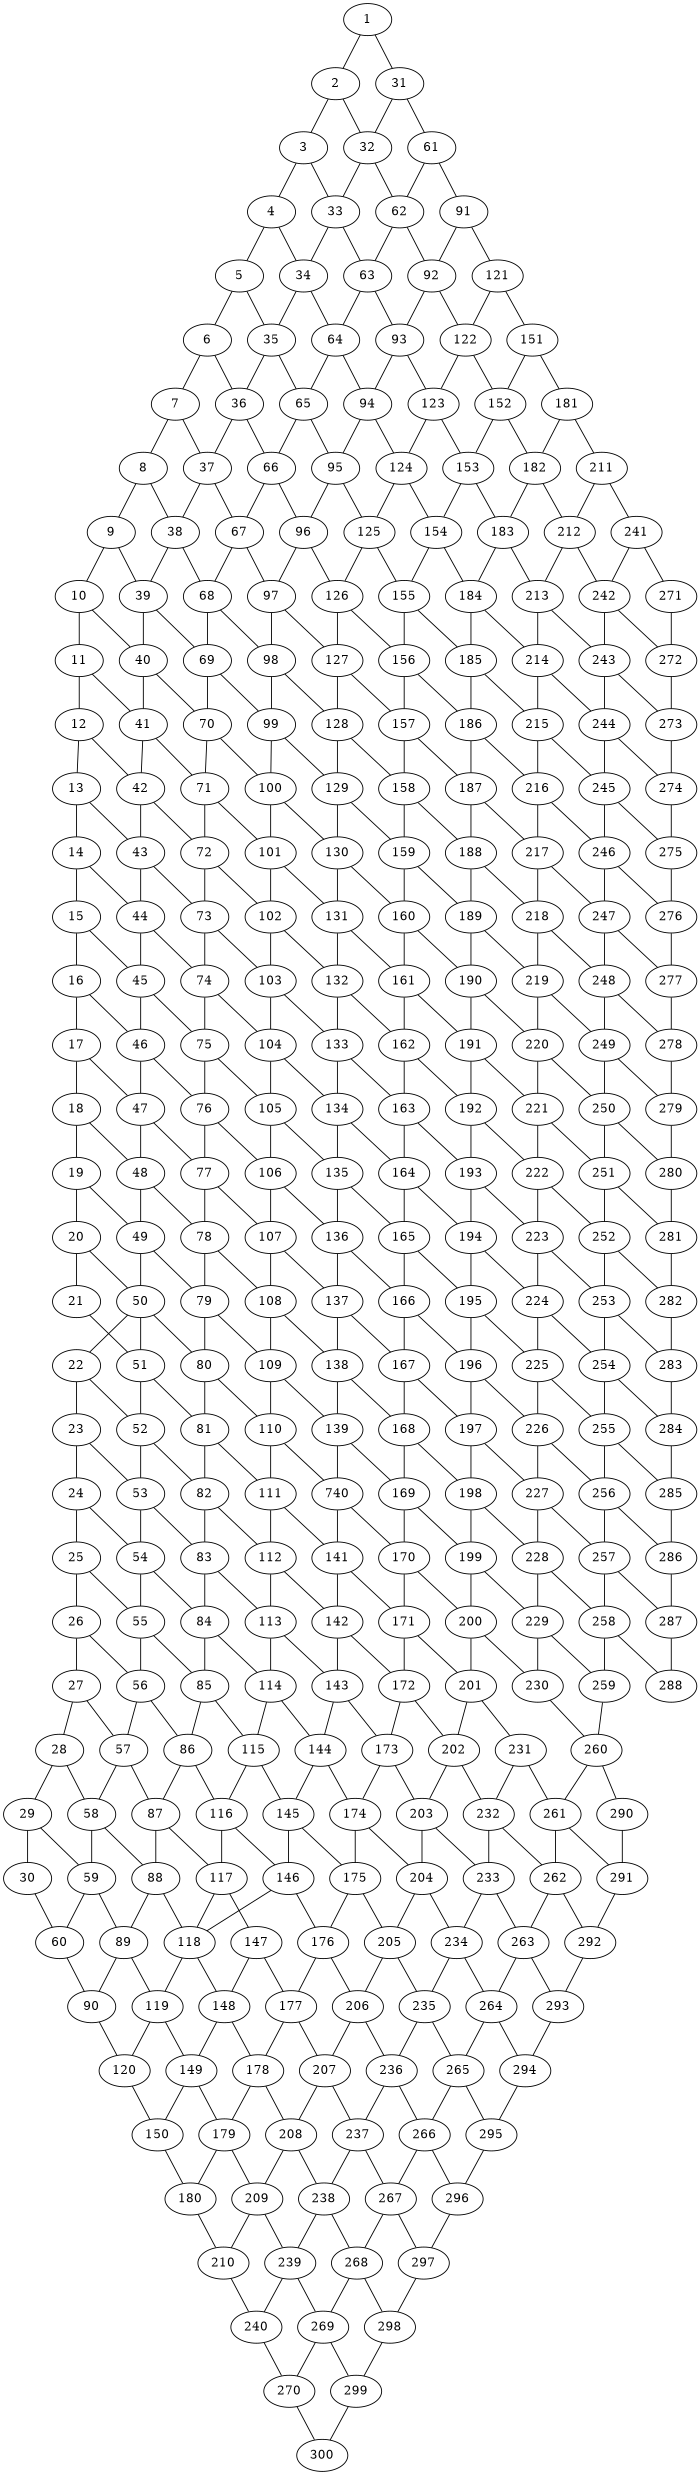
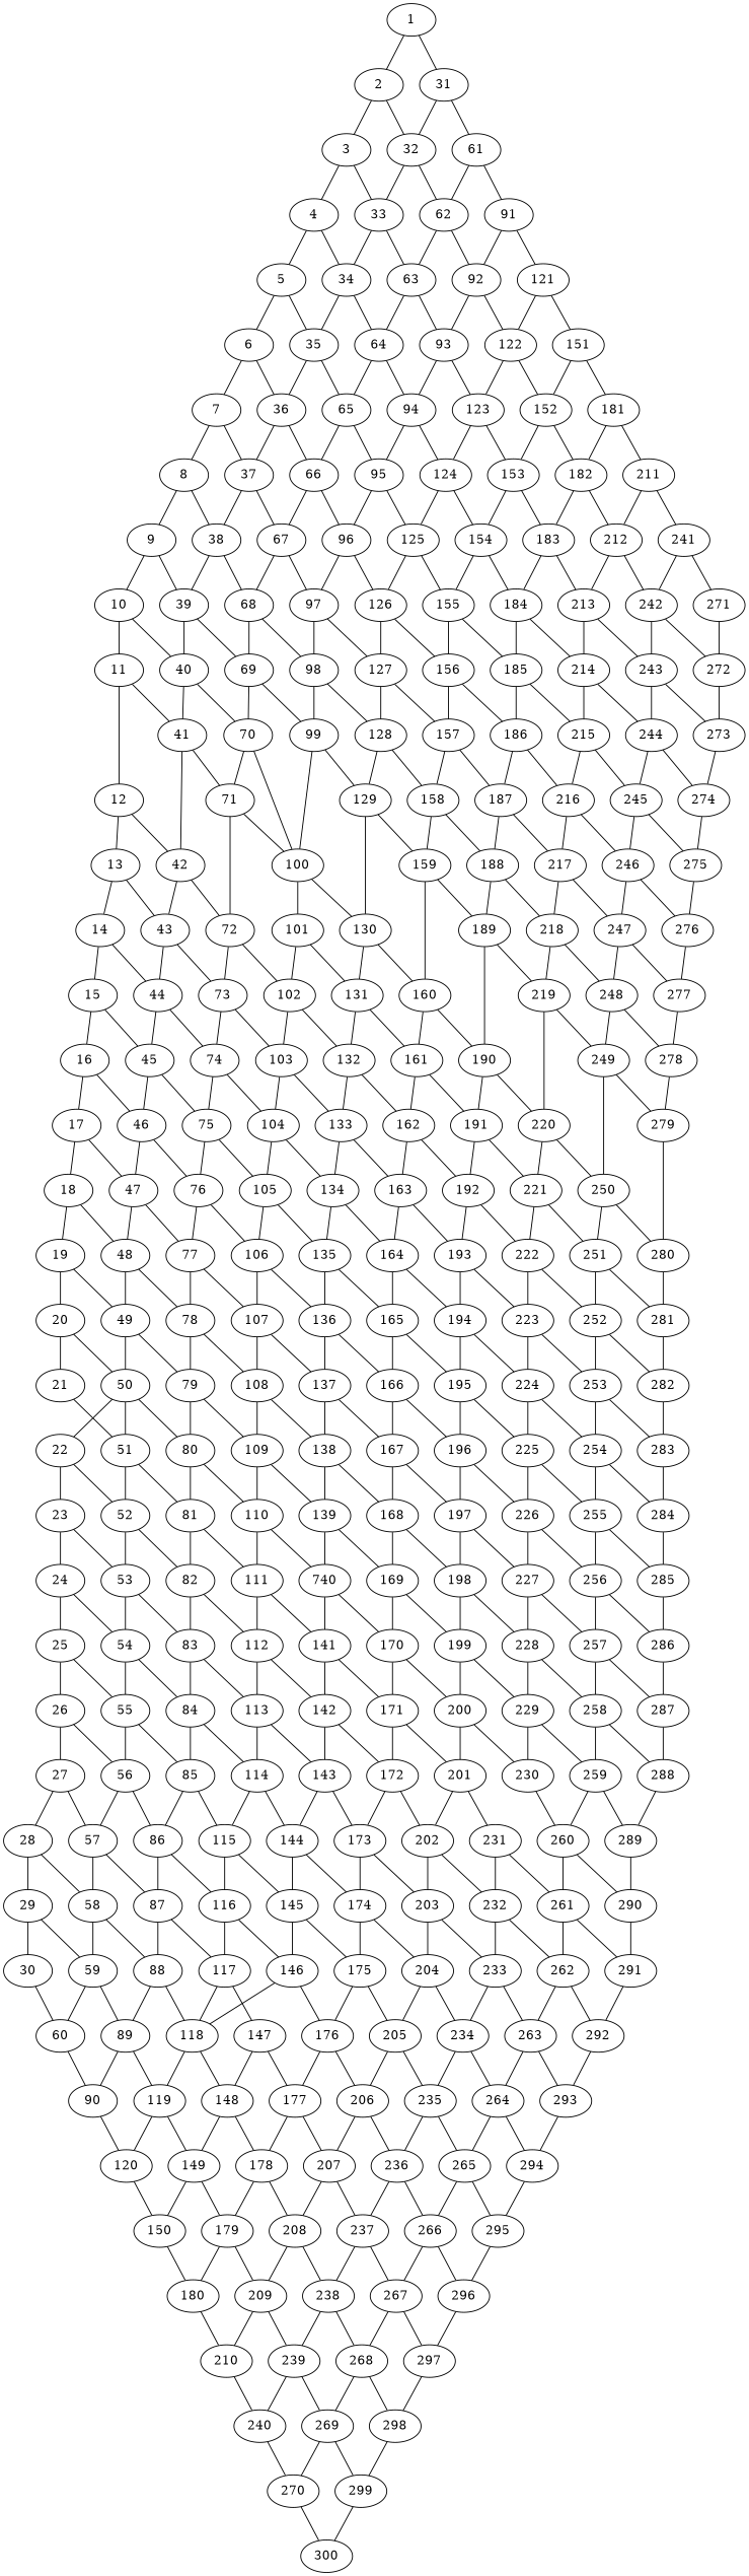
  graph {
    1
    2
    31
    3
    32
    61
    4
    33
    62
    91
    5
    34
    63
    92
    6
    35
    64
    93
    7
    36
    65
    94
    8
    37
    66
    95
    9
    38
    67
    96
    10
    39
    68
    97
    11
    40
    69
    98
    12
    41
    70
    99
    13
    42
    71
    100
    14
    43
    72
    101
    15
    44
    73
    102
    16
    45
    74
    103
    17
    46
    75
    104
    18
    47
    76
    105
    19
    48
    77
    106
    20
    49
    78
    107
    21
    50
    79
    108
    51
    22
    80
    109
    23
    52
    81
    110
    24
    53
    82
    111
    25
    54
    83
    112
    26
    55
    84
    113
    27
    56
    85
    114
    28
    57
    86
    115
    29
    58
    87
    116
    30
    59
    88
    117
    60
    89
    118
    90
    119
    120
    121
    122
    123
    124
    125
    126
    127
    128
    129
    130
    131
    132
    133
    134
    135
    136
    137
    138
    139
    n140 [label=740]
    141
    142
    143
    144
    145
    146
    147
    148
    149
    150
    151
    152
    153
    154
    155
    156
    157
    158
    159
    160
    161
    162
    163
    164
    165
    166
    167
    168
    169
    170
    171
    172
    173
    174
    175
    176
    177
    178
    179
    180
    181
    182
    183
    184
    185
    186
    187
    188
    189
    190
    191
    192
    193
    194
    195
    196
    197
    198
    199
    200
    201
    202
    203
    204
    205
    206
    207
    208
    209
    210
    211
    212
    213
    214
    215
    216
    217
    218
    219
    220
    221
    222
    223
    224
    225
    226
    227
    228
    229
    230
    231
    232
    233
    234
    235
    236
    237
    238
    239
    240
    241
    242
    243
    244
    245
    246
    247
    248
    249
    250
    251
    252
    253
    254
    255
    256
    257
    258
    259
    260
    261
    262
    263
    264
    265
    266
    267
    268
    269
    270
    271
    272
    273
    274
    275
    276
    277
    278
    279
    280
    281
    282
    283
    284
    285
    286
    287
    288
+   289
    290
    291
    292
    293
    294
    295
    296
    297
    298
    299
    300
    1 -- 2
    1 -- 31
    2 -- 3
    2 -- 32
    31 -- 32
    31 -- 61
    3 -- 4
    3 -- 33
    32 -- 33
    32 -- 62
    61 -- 62
    61 -- 91
    4 -- 5
    4 -- 34
    33 -- 34
    33 -- 63
    62 -- 63
    62 -- 92
    91 -- 92
    91 -- 121
    5 -- 6
    5 -- 35
    34 -- 35
    34 -- 64
    63 -- 64
    63 -- 93
    92 -- 93
    92 -- 122
    6 -- 7
    6 -- 36
    35 -- 36
    35 -- 65
    64 -- 65
    64 -- 94
    93 -- 94
    93 -- 123
    7 -- 8
    7 -- 37
    36 -- 37
    36 -- 66
    65 -- 66
    65 -- 95
    94 -- 95
    94 -- 124
    8 -- 9
    8 -- 38
    37 -- 38
    37 -- 67
    66 -- 67
    66 -- 96
    95 -- 96
    95 -- 125
    9 -- 10
    9 -- 39
    38 -- 39
    38 -- 68
    67 -- 68
    67 -- 97
    96 -- 97
    96 -- 126
    10 -- 11
    10 -- 40
    39 -- 40
    39 -- 69
    68 -- 69
    68 -- 98
    97 -- 98
    97 -- 127
    11 -- 12
    11 -- 41
    40 -- 41
    40 -- 70
    69 -- 70
    69 -- 99
    98 -- 99
    98 -- 128
    12 -- 13
    12 -- 42
    41 -- 42
    41 -- 71
    70 -- 71
    70 -- 100
    99 -- 100
    99 -- 129
    13 -- 14
    13 -- 43
    42 -- 43
    42 -- 72
    71 -- 72
-   71 -- 101
+   71 -- 100
    100 -- 101
    100 -- 130
    14 -- 15
    14 -- 44
    43 -- 44
    43 -- 73
    72 -- 73
    72 -- 102
    101 -- 102
    101 -- 131
    15 -- 16
    15 -- 45
    44 -- 45
    44 -- 74
    73 -- 74
    73 -- 103
    102 -- 103
    102 -- 132
    16 -- 17
    16 -- 46
    45 -- 46
    45 -- 75
    74 -- 75
    74 -- 104
    103 -- 104
    103 -- 133
    17 -- 18
    17 -- 47
    46 -- 47
    46 -- 76
    75 -- 76
    75 -- 105
    104 -- 105
    104 -- 134
    18 -- 19
    18 -- 48
    47 -- 48
    47 -- 77
    76 -- 77
    76 -- 106
    105 -- 106
    105 -- 135
    19 -- 20
    19 -- 49
    48 -- 49
    48 -- 78
    77 -- 78
    77 -- 107
    106 -- 107
    106 -- 136
    20 -- 21
    20 -- 50
    49 -- 50
    49 -- 79
    78 -- 79
    78 -- 108
    107 -- 108
    107 -- 137
    21 -- 51
    50 -- 51
    50 -- 22
    50 -- 80
    79 -- 80
    79 -- 109
    108 -- 109
    108 -- 138
    51 -- 52
    51 -- 81
    22 -- 23
    22 -- 52
    80 -- 81
    80 -- 110
    109 -- 110
    109 -- 139
    23 -- 24
    23 -- 53
    52 -- 53
    52 -- 82
    81 -- 82
    81 -- 111
    110 -- 111
    110 -- n140
    24 -- 25
    24 -- 54
    53 -- 54
    53 -- 83
    82 -- 83
    82 -- 112
    111 -- 112
    111 -- 141
    25 -- 26
    25 -- 55
    54 -- 55
    54 -- 84
    83 -- 84
    83 -- 113
    112 -- 113
    112 -- 142
    26 -- 27
    26 -- 56
    55 -- 56
    55 -- 85
    84 -- 85
    84 -- 114
    113 -- 114
    113 -- 143
    27 -- 28
    27 -- 57
    56 -- 57
    56 -- 86
    85 -- 86
    85 -- 115
    114 -- 115
    114 -- 144
    28 -- 29
    28 -- 58
    57 -- 58
    57 -- 87
    86 -- 87
    86 -- 116
    115 -- 116
    115 -- 145
    29 -- 30
    29 -- 59
    58 -- 59
    58 -- 88
    87 -- 88
    87 -- 117
    116 -- 117
    116 -- 146
    30 -- 60
    59 -- 60
    59 -- 89
    88 -- 89
    88 -- 118
    117 -- 118
    117 -- 147
    60 -- 90
    89 -- 90
    89 -- 119
    118 -- 119
    118 -- 148
    90 -- 120
    119 -- 120
    119 -- 149
    120 -- 150
    121 -- 122
    121 -- 151
    122 -- 123
    122 -- 152
    123 -- 124
    123 -- 153
    124 -- 125
    124 -- 154
    125 -- 126
    125 -- 155
    126 -- 127
    126 -- 156
    127 -- 128
    127 -- 157
    128 -- 129
    128 -- 158
    129 -- 130
    129 -- 159
    130 -- 131
    130 -- 160
    131 -- 132
    131 -- 161
    132 -- 133
    132 -- 162
    133 -- 134
    133 -- 163
    134 -- 135
    134 -- 164
    135 -- 136
    135 -- 165
    136 -- 137
    136 -- 166
    137 -- 138
    137 -- 167
    138 -- 139
    138 -- 168
    139 -- n140
    139 -- 169
    n140 -- 141
    n140 -- 170
    141 -- 142
    141 -- 171
    142 -- 143
    142 -- 172
    143 -- 144
    143 -- 173
    144 -- 145
    144 -- 174
    145 -- 146
    145 -- 175
    146 -- 118
    146 -- 176
    147 -- 148
    147 -- 177
    148 -- 149
    148 -- 178
    149 -- 150
    149 -- 179
    150 -- 180
    151 -- 152
    151 -- 181
    152 -- 153
    152 -- 182
    153 -- 154
    153 -- 183
    154 -- 155
    154 -- 184
    155 -- 156
    155 -- 185
    156 -- 157
    156 -- 186
    157 -- 158
    157 -- 187
    158 -- 159
    158 -- 188
    159 -- 160
    159 -- 189
    160 -- 161
    160 -- 190
    161 -- 162
    161 -- 191
    162 -- 163
    162 -- 192
    163 -- 164
    163 -- 193
    164 -- 165
    164 -- 194
    165 -- 166
    165 -- 195
    166 -- 167
    166 -- 196
    167 -- 168
    167 -- 197
    168 -- 169
    168 -- 198
    169 -- 170
    169 -- 199
    170 -- 171
    170 -- 200
    171 -- 172
    171 -- 201
    172 -- 173
    172 -- 202
    173 -- 174
    173 -- 203
    174 -- 175
    174 -- 204
    175 -- 176
    175 -- 205
    176 -- 177
    176 -- 206
    177 -- 178
    177 -- 207
    178 -- 179
    178 -- 208
    179 -- 180
    179 -- 209
    180 -- 210
    181 -- 182
    181 -- 211
    182 -- 183
    182 -- 212
    183 -- 184
    183 -- 213
    184 -- 185
    184 -- 214
    185 -- 186
    185 -- 215
    186 -- 187
    186 -- 216
    187 -- 188
    187 -- 217
    188 -- 189
    188 -- 218
    189 -- 190
    189 -- 219
    190 -- 191
    190 -- 220
    191 -- 192
    191 -- 221
    192 -- 193
    192 -- 222
    193 -- 194
    193 -- 223
    194 -- 195
    194 -- 224
    195 -- 196
    195 -- 225
    196 -- 197
    196 -- 226
    197 -- 198
    197 -- 227
    198 -- 199
    198 -- 228
    199 -- 200
    199 -- 229
    200 -- 201
    200 -- 230
    201 -- 202
    201 -- 231
    202 -- 203
    202 -- 232
    203 -- 204
    203 -- 233
    204 -- 205
    204 -- 234
    205 -- 206
    205 -- 235
    206 -- 207
    206 -- 236
    207 -- 208
    207 -- 237
    208 -- 209
    208 -- 238
    209 -- 210
    209 -- 239
    210 -- 240
    211 -- 212
    211 -- 241
    212 -- 213
    212 -- 242
    213 -- 214
    213 -- 243
    214 -- 215
    214 -- 244
    215 -- 216
    215 -- 245
    216 -- 217
    216 -- 246
    217 -- 218
    217 -- 247
    218 -- 219
    218 -- 248
    219 -- 220
    219 -- 249
    220 -- 221
    220 -- 250
    221 -- 222
    221 -- 251
    222 -- 223
    222 -- 252
    223 -- 224
    223 -- 253
    224 -- 225
    224 -- 254
    225 -- 226
    225 -- 255
    226 -- 227
    226 -- 256
    227 -- 228
    227 -- 257
    228 -- 229
    228 -- 258
    229 -- 230
    229 -- 259
    230 -- 260
    231 -- 232
    231 -- 261
    232 -- 233
    232 -- 262
    233 -- 234
    233 -- 263
    234 -- 235
    234 -- 264
    235 -- 236
    235 -- 265
    236 -- 237
    236 -- 266
    237 -- 238
    237 -- 267
    238 -- 239
    238 -- 268
    239 -- 240
    239 -- 269
    240 -- 270
    241 -- 242
    241 -- 271
    242 -- 243
    242 -- 272
    243 -- 244
    243 -- 273
    244 -- 245
    244 -- 274
    245 -- 246
    245 -- 275
    246 -- 247
    246 -- 276
    247 -- 248
    247 -- 277
    248 -- 249
    248 -- 278
    249 -- 250
    249 -- 279
    250 -- 251
    250 -- 280
    251 -- 252
    251 -- 281
    252 -- 253
    252 -- 282
    253 -- 254
    253 -- 283
    254 -- 255
    254 -- 284
    255 -- 256
    255 -- 285
    256 -- 257
    256 -- 286
    257 -- 258
    257 -- 287
    258 -- 259
    258 -- 288
    259 -- 260
+   259 -- 289
    260 -- 261
    260 -- 290
    261 -- 262
    261 -- 291
    262 -- 263
    262 -- 292
    263 -- 264
    263 -- 293
    264 -- 265
    264 -- 294
    265 -- 266
    265 -- 295
    266 -- 267
    266 -- 296
    267 -- 268
    267 -- 297
    268 -- 269
    268 -- 298
    269 -- 270
    269 -- 299
    270 -- 300
    271 -- 272
    272 -- 273
    273 -- 274
    274 -- 275
    275 -- 276
    276 -- 277
    277 -- 278
    278 -- 279
    279 -- 280
    280 -- 281
    281 -- 282
    282 -- 283
    283 -- 284
    284 -- 285
    285 -- 286
    286 -- 287
    287 -- 288
+   288 -- 289
+   289 -- 290
    290 -- 291
    291 -- 292
    292 -- 293
    293 -- 294
    294 -- 295
    295 -- 296
    296 -- 297
    297 -- 298
    298 -- 299
    299 -- 300
  }
